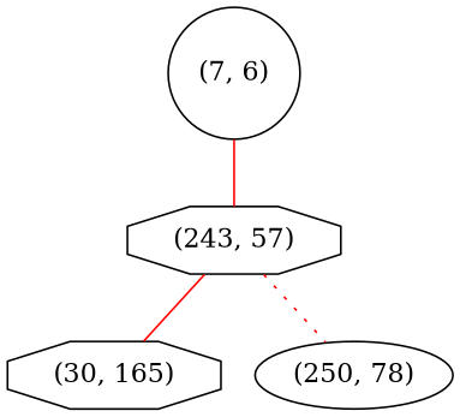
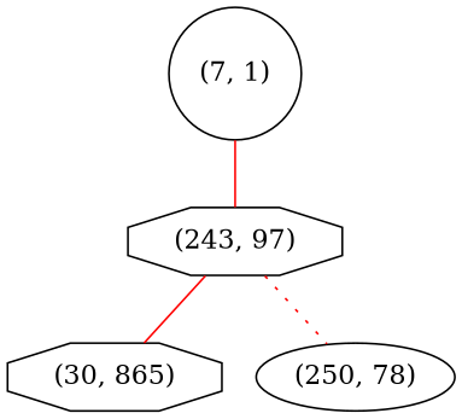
  graph {
    node [shape=octagon]
    edge [color=red style=solid weight=1]
-   "(7, 6)" [shape=circle]
-   "(243, 97)" [label="(243, 57)"]
-   "(30, 165)"
+   "(7, 6)" [shape=circle label="(7, 1)"]
+   "(243, 97)"
+   "(30, 165)" [label="(30, 865)"]
    n4 [label="(250, 78)" shape=ellipse]
    "(7, 6)" -- "(243, 97)"
    "(243, 97)" -- "(30, 165)"
    "(243, 97)" -- n4 [style=dotted]
  }
